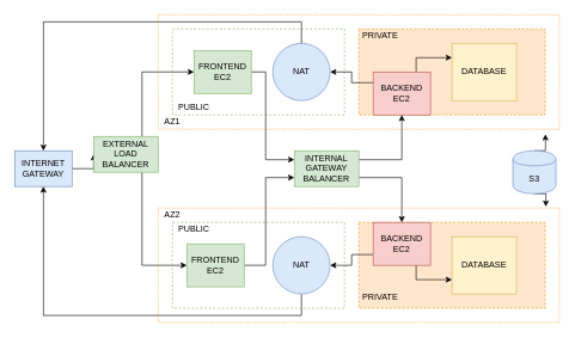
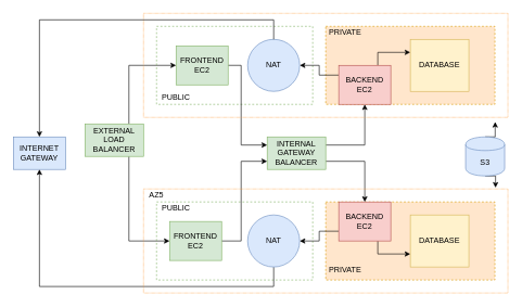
  <mxCell id="0" />
  <mxCell id="1" parent="0" />
- <mxCell id="2" style="edgeStyle=orthogonalEdgeStyle;rounded=0;orthogonalLoop=1;jettySize=auto;html=1;exitX=1;exitY=0.5;exitDx=0;exitDy=0;entryX=0;entryY=0.5;entryDx=0;entryDy=0;" edge="1" parent="1" source="3" target="6"><mxGeometry relative="1" as="geometry" /></mxCell>
  <mxCell id="3" value="INTERNET GATEWAY" style="rounded=0;whiteSpace=wrap;html=1;fillColor=#dae8fc;strokeColor=#6c8ebf;" vertex="1" parent="1"><mxGeometry x="20" y="210" width="80" height="50" as="geometry" /></mxCell>
  <mxCell id="4" style="edgeStyle=orthogonalEdgeStyle;rounded=0;orthogonalLoop=1;jettySize=auto;html=1;exitX=0.75;exitY=0;exitDx=0;exitDy=0;entryX=0;entryY=0.5;entryDx=0;entryDy=0;" edge="1" parent="1" source="6" target="11"><mxGeometry relative="1" as="geometry" /></mxCell>
  <mxCell id="5" style="edgeStyle=orthogonalEdgeStyle;rounded=0;orthogonalLoop=1;jettySize=auto;html=1;exitX=0.75;exitY=1;exitDx=0;exitDy=0;entryX=0;entryY=0.5;entryDx=0;entryDy=0;" edge="1" parent="1" source="6" target="13"><mxGeometry relative="1" as="geometry" /></mxCell>
  <mxCell id="6" value="EXTERNAL LOAD BALANCER" style="rounded=0;whiteSpace=wrap;html=1;fillColor=#d5e8d4;strokeColor=#82b366;" vertex="1" parent="1"><mxGeometry x="130" y="190" width="90" height="50" as="geometry" /></mxCell>
  <mxCell id="7" value="" style="rounded=0;whiteSpace=wrap;html=1;dashed=1;fillColor=none;strokeColor=#82b366;" vertex="1" parent="1"><mxGeometry x="240" y="40" width="240" height="120" as="geometry" /></mxCell>
  <mxCell id="8" value="" style="rounded=0;whiteSpace=wrap;html=1;dashed=1;fillColor=none;strokeColor=#82b366;" vertex="1" parent="1"><mxGeometry x="240" y="310" width="240" height="120" as="geometry" /></mxCell>
  <mxCell id="9" value="" style="rounded=0;whiteSpace=wrap;html=1;dashed=1;fillColor=#ffe6cc;strokeColor=#d79b00;" vertex="1" parent="1"><mxGeometry x="500" y="40" width="260" height="120" as="geometry" /></mxCell>
  <mxCell id="10" style="edgeStyle=orthogonalEdgeStyle;rounded=0;orthogonalLoop=1;jettySize=auto;html=1;exitX=1;exitY=0.5;exitDx=0;exitDy=0;entryX=0;entryY=0.25;entryDx=0;entryDy=0;" edge="1" parent="1" source="11" target="32"><mxGeometry relative="1" as="geometry"><Array as="points"><mxPoint x="370" y="100" /><mxPoint x="370" y="223" /></Array></mxGeometry></mxCell>
  <mxCell id="11" value="FRONTEND EC2" style="rounded=0;whiteSpace=wrap;html=1;fillColor=#d5e8d4;strokeColor=#82b366;" vertex="1" parent="1"><mxGeometry x="270" y="70" width="80" height="60" as="geometry" /></mxCell>
  <mxCell id="12" style="edgeStyle=orthogonalEdgeStyle;rounded=0;orthogonalLoop=1;jettySize=auto;html=1;exitX=1;exitY=0.5;exitDx=0;exitDy=0;entryX=0;entryY=0.75;entryDx=0;entryDy=0;" edge="1" parent="1" source="13" target="32"><mxGeometry relative="1" as="geometry"><Array as="points"><mxPoint x="370" y="370" /><mxPoint x="370" y="248" /></Array></mxGeometry></mxCell>
  <mxCell id="13" value="FRONTEND EC2" style="rounded=0;whiteSpace=wrap;html=1;fillColor=#d5e8d4;strokeColor=#82b366;" vertex="1" parent="1"><mxGeometry x="260" y="340" width="80" height="60" as="geometry" /></mxCell>
  <mxCell id="14" value="NAT" style="ellipse;whiteSpace=wrap;html=1;aspect=fixed;fillColor=#dae8fc;strokeColor=#6c8ebf;" vertex="1" parent="1"><mxGeometry x="380" y="60" width="80" height="80" as="geometry" /></mxCell>
  <mxCell id="15" style="edgeStyle=orthogonalEdgeStyle;rounded=0;orthogonalLoop=1;jettySize=auto;html=1;exitX=0.5;exitY=1;exitDx=0;exitDy=0;entryX=0.5;entryY=1;entryDx=0;entryDy=0;" edge="1" parent="1" source="16" target="3"><mxGeometry relative="1" as="geometry"><Array as="points"><mxPoint x="420" y="440" /><mxPoint x="60" y="440" /></Array></mxGeometry></mxCell>
  <mxCell id="16" value="NAT" style="ellipse;whiteSpace=wrap;html=1;aspect=fixed;fillColor=#dae8fc;strokeColor=#6c8ebf;" vertex="1" parent="1"><mxGeometry x="380" y="330" width="80" height="80" as="geometry" /></mxCell>
  <mxCell id="17" value="PUBLIC" style="text;html=1;strokeColor=none;fillColor=none;align=center;verticalAlign=middle;whiteSpace=wrap;rounded=0;" vertex="1" parent="1"><mxGeometry x="250" y="140" width="40" height="20" as="geometry" /></mxCell>
  <mxCell id="18" value="PUBLIC" style="text;html=1;strokeColor=none;fillColor=none;align=center;verticalAlign=middle;whiteSpace=wrap;rounded=0;" vertex="1" parent="1"><mxGeometry x="250" y="310" width="40" height="20" as="geometry" /></mxCell>
  <mxCell id="19" value="" style="rounded=0;whiteSpace=wrap;html=1;dashed=1;fillColor=#ffe6cc;strokeColor=#d79b00;" vertex="1" parent="1"><mxGeometry x="500" y="310" width="260" height="120" as="geometry" /></mxCell>
  <mxCell id="20" style="edgeStyle=orthogonalEdgeStyle;rounded=0;orthogonalLoop=1;jettySize=auto;html=1;exitX=0.75;exitY=0;exitDx=0;exitDy=0;entryX=0;entryY=0.25;entryDx=0;entryDy=0;" edge="1" parent="1" source="22" target="28"><mxGeometry relative="1" as="geometry" /></mxCell>
  <mxCell id="21" style="edgeStyle=orthogonalEdgeStyle;rounded=0;orthogonalLoop=1;jettySize=auto;html=1;exitX=0;exitY=0.25;exitDx=0;exitDy=0;entryX=1;entryY=0.5;entryDx=0;entryDy=0;" edge="1" parent="1" source="22" target="14"><mxGeometry relative="1" as="geometry" /></mxCell>
  <mxCell id="22" value="BACKEND&lt;br&gt;&lt;span style=&quot;color: rgba(0 , 0 , 0 , 0) ; font-family: monospace ; font-size: 0px&quot;&gt;%3CmxGraphModel%3E%3Croot%3E%3CmxCell%20id%3D%220%22%2F%3E%3CmxCell%20id%3D%221%22%20parent%3D%220%22%2F%3E%3CmxCell%20id%3D%222%22%20value%3D%22FRONTEND%20EC2%22%20style%3D%22rounded%3D0%3BwhiteSpace%3Dwrap%3Bhtml%3D1%3BfillColor%3D%23d5e8d4%3BstrokeColor%3D%2382b366%3B%22%20vertex%3D%221%22%20parent%3D%221%22%3E%3CmxGeometry%20x%3D%22300%22%20y%3D%2280%22%20width%3D%2280%22%20height%3D%2260%22%20as%3D%22geometry%22%2F%3E%3C%2FmxCell%3E%3C%2Froot%3E%3C%2FmxGraphModel%3E&lt;/span&gt;EC2" style="rounded=0;whiteSpace=wrap;html=1;fillColor=#f8cecc;strokeColor=#b85450;" vertex="1" parent="1"><mxGeometry x="520" y="100" width="80" height="60" as="geometry" /></mxCell>
  <mxCell id="23" style="edgeStyle=orthogonalEdgeStyle;rounded=0;orthogonalLoop=1;jettySize=auto;html=1;exitX=0.75;exitY=1;exitDx=0;exitDy=0;entryX=0;entryY=0.75;entryDx=0;entryDy=0;" edge="1" parent="1" source="25" target="29"><mxGeometry relative="1" as="geometry" /></mxCell>
  <mxCell id="24" style="edgeStyle=orthogonalEdgeStyle;rounded=0;orthogonalLoop=1;jettySize=auto;html=1;exitX=0;exitY=0.75;exitDx=0;exitDy=0;entryX=1;entryY=0.5;entryDx=0;entryDy=0;" edge="1" parent="1" source="25" target="16"><mxGeometry relative="1" as="geometry" /></mxCell>
  <mxCell id="25" value="BACKEND&lt;br&gt;&lt;span style=&quot;color: rgba(0 , 0 , 0 , 0) ; font-family: monospace ; font-size: 0px&quot;&gt;%3CmxGraphModel%3E%3Croot%3E%3CmxCell%20id%3D%220%22%2F%3E%3CmxCell%20id%3D%221%22%20parent%3D%220%22%2F%3E%3CmxCell%20id%3D%222%22%20value%3D%22FRONTEND%20EC2%22%20style%3D%22rounded%3D0%3BwhiteSpace%3Dwrap%3Bhtml%3D1%3BfillColor%3D%23d5e8d4%3BstrokeColor%3D%2382b366%3B%22%20vertex%3D%221%22%20parent%3D%221%22%3E%3CmxGeometry%20x%3D%22300%22%20y%3D%2280%22%20width%3D%2280%22%20height%3D%2260%22%20as%3D%22geometry%22%2F%3E%3C%2FmxCell%3E%3C%2Froot%3E%3C%2FmxGraphModel%3E&lt;/span&gt;EC2" style="rounded=0;whiteSpace=wrap;html=1;fillColor=#f8cecc;strokeColor=#b85450;" vertex="1" parent="1"><mxGeometry x="520" y="310" width="80" height="60" as="geometry" /></mxCell>
  <mxCell id="26" value="PRIVATE" style="text;html=1;strokeColor=none;fillColor=none;align=center;verticalAlign=middle;whiteSpace=wrap;rounded=0;" vertex="1" parent="1"><mxGeometry x="510" y="40" width="40" height="20" as="geometry" /></mxCell>
  <mxCell id="27" value="PRIVATE" style="text;html=1;strokeColor=none;fillColor=none;align=center;verticalAlign=middle;whiteSpace=wrap;rounded=0;" vertex="1" parent="1"><mxGeometry x="510" y="405" width="40" height="20" as="geometry" /></mxCell>
  <mxCell id="28" value="DATABASE" style="rounded=0;whiteSpace=wrap;html=1;fillColor=#fff2cc;strokeColor=#d6b656;" vertex="1" parent="1"><mxGeometry x="630" y="60" width="90" height="80" as="geometry" /></mxCell>
  <mxCell id="29" value="DATABASE" style="rounded=0;whiteSpace=wrap;html=1;fillColor=#fff2cc;strokeColor=#d6b656;" vertex="1" parent="1"><mxGeometry x="630" y="330" width="90" height="80" as="geometry" /></mxCell>
  <mxCell id="30" style="edgeStyle=orthogonalEdgeStyle;rounded=0;orthogonalLoop=1;jettySize=auto;html=1;exitX=1;exitY=0.25;exitDx=0;exitDy=0;entryX=0.5;entryY=1;entryDx=0;entryDy=0;" edge="1" parent="1" source="32" target="22"><mxGeometry relative="1" as="geometry" /></mxCell>
  <mxCell id="31" style="edgeStyle=orthogonalEdgeStyle;rounded=0;orthogonalLoop=1;jettySize=auto;html=1;exitX=1;exitY=0.75;exitDx=0;exitDy=0;entryX=0.5;entryY=0;entryDx=0;entryDy=0;" edge="1" parent="1" source="32" target="25"><mxGeometry relative="1" as="geometry" /></mxCell>
  <mxCell id="32" value="INTERNAL GATEWAY BALANCER" style="rounded=0;whiteSpace=wrap;html=1;fillColor=#d5e8d4;strokeColor=#82b366;" vertex="1" parent="1"><mxGeometry x="410" y="210" width="90" height="50" as="geometry" /></mxCell>
  <mxCell id="33" style="edgeStyle=orthogonalEdgeStyle;rounded=0;orthogonalLoop=1;jettySize=auto;html=1;exitX=0.5;exitY=0;exitDx=0;exitDy=0;entryX=0.965;entryY=1.044;entryDx=0;entryDy=0;entryPerimeter=0;" edge="1" parent="1" source="35"><mxGeometry relative="1" as="geometry"><mxPoint x="760.4" y="187.04" as="targetPoint" /></mxGeometry></mxCell>
  <mxCell id="34" style="edgeStyle=orthogonalEdgeStyle;rounded=0;orthogonalLoop=1;jettySize=auto;html=1;exitX=0.5;exitY=1;exitDx=0;exitDy=0;entryX=0.966;entryY=-0.012;entryDx=0;entryDy=0;entryPerimeter=0;" edge="1" parent="1" source="35"><mxGeometry relative="1" as="geometry"><mxPoint x="760.96" y="288.08" as="targetPoint" /></mxGeometry></mxCell>
  <mxCell id="35" value="S3" style="shape=cylinder;whiteSpace=wrap;html=1;boundedLbl=1;backgroundOutline=1;fillColor=#dae8fc;strokeColor=#6c8ebf;" vertex="1" parent="1"><mxGeometry x="715" y="210" width="60" height="60" as="geometry" /></mxCell>
- <mxCell id="36" value="AZ1" style="text;html=1;strokeColor=none;fillColor=none;align=center;verticalAlign=middle;whiteSpace=wrap;rounded=0;dashed=1;dashPattern=1 1;" vertex="1" parent="1"><mxGeometry x="220" y="160" width="40" height="20" as="geometry" /></mxCell>
- <mxCell id="37" value="AZ2" style="text;html=1;strokeColor=none;fillColor=none;align=center;verticalAlign=middle;whiteSpace=wrap;rounded=0;dashed=1;dashPattern=1 1;" vertex="1" parent="1"><mxGeometry x="220" y="290" width="40" height="20" as="geometry" /></mxCell>
+ <mxCell id="37" value="AZ5" style="text;html=1;strokeColor=none;fillColor=none;align=center;verticalAlign=middle;whiteSpace=wrap;rounded=0;dashed=1;dashPattern=1 1;" vertex="1" parent="1"><mxGeometry x="220" y="290" width="40" height="20" as="geometry" /></mxCell>
  <mxCell id="38" value="" style="rounded=0;whiteSpace=wrap;html=1;fillColor=none;dashed=1;dashPattern=1 1;strokeColor=#FF9933;" vertex="1" parent="1"><mxGeometry x="220" y="290" width="560" height="160" as="geometry" /></mxCell>
  <mxCell id="39" value="" style="rounded=0;whiteSpace=wrap;html=1;fillColor=none;dashed=1;dashPattern=1 1;strokeColor=#FF9933;" vertex="1" parent="1"><mxGeometry x="220" y="20" width="560" height="160" as="geometry" /></mxCell>
  <mxCell id="40" style="edgeStyle=orthogonalEdgeStyle;rounded=0;orthogonalLoop=1;jettySize=auto;html=1;exitX=0.5;exitY=0;exitDx=0;exitDy=0;entryX=0.5;entryY=0;entryDx=0;entryDy=0;" edge="1" parent="1" source="14" target="3"><mxGeometry relative="1" as="geometry"><mxPoint x="420" y="60" as="sourcePoint" /><mxPoint x="60" y="210" as="targetPoint" /><Array as="points"><mxPoint x="420" y="30" /><mxPoint x="60" y="30" /></Array></mxGeometry></mxCell>
